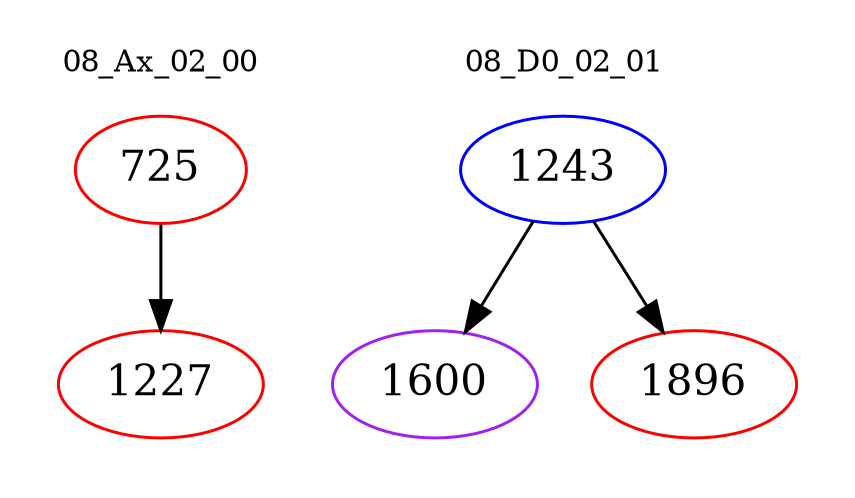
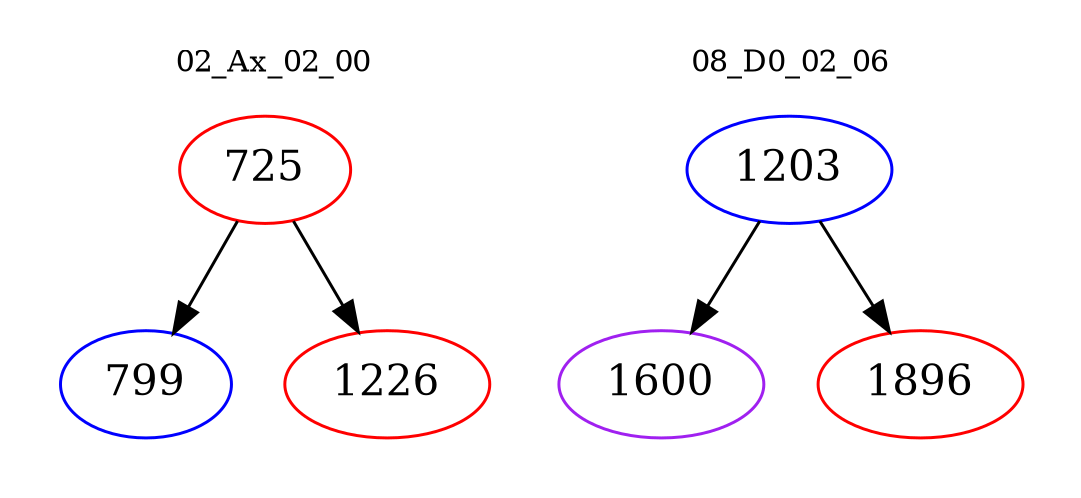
  digraph {
    node [color=red]
    edge [color=black]
    n1 [label=725]
-   n3 [label=1227]
-   n4 [color=blue label=1243]
+   n2 [color=blue label=799]
+   n3 [label=1226]
+   n4 [color=blue label=1203]
    n5 [color=purple label=1600]
    n6 [label=1896]
    subgraph cluster_1 {
      color=white
      fontsize=10
-     label="08_Ax_02_00"
+     label="02_Ax_02_00"
      n1
+     n2
      n3
    }
    subgraph cluster_2 {
      color=white
      fontsize=10
-     label="08_D0_02_01"
+     label="08_D0_02_06"
      n4
      n5
      n6
    }
+   n1 -> n2
    n1 -> n3
    n4 -> n5
    n4 -> n6
  }
